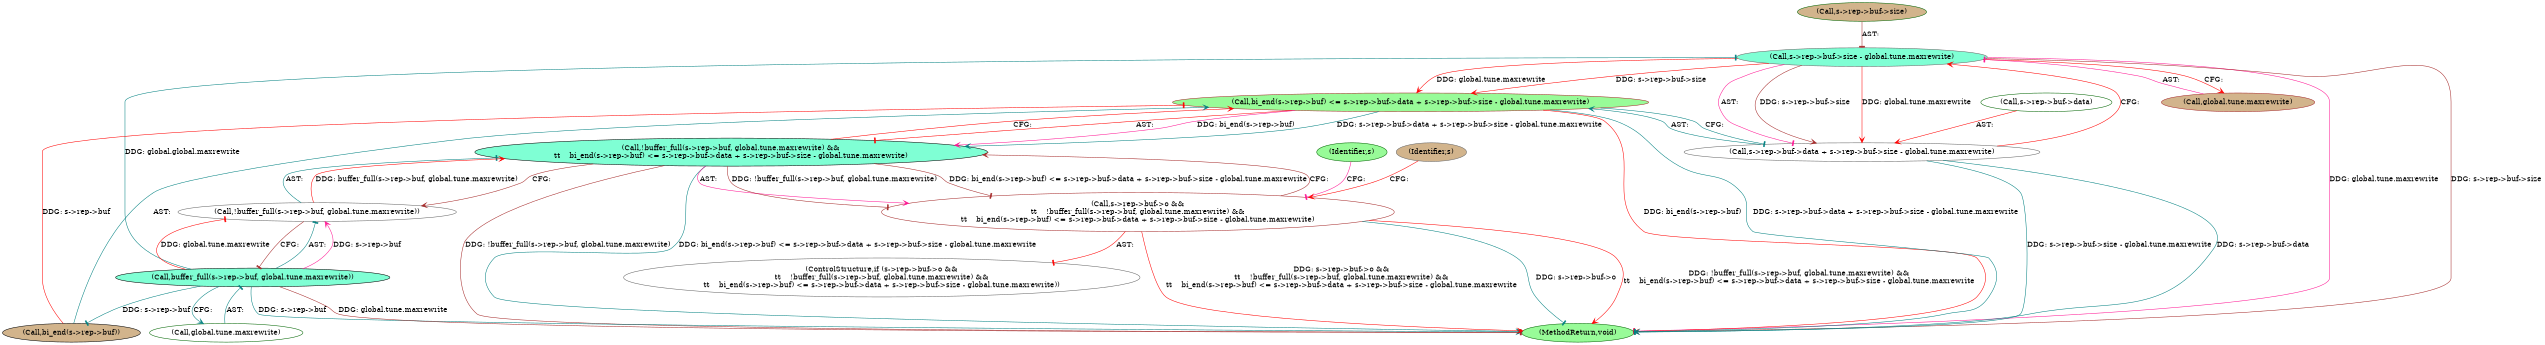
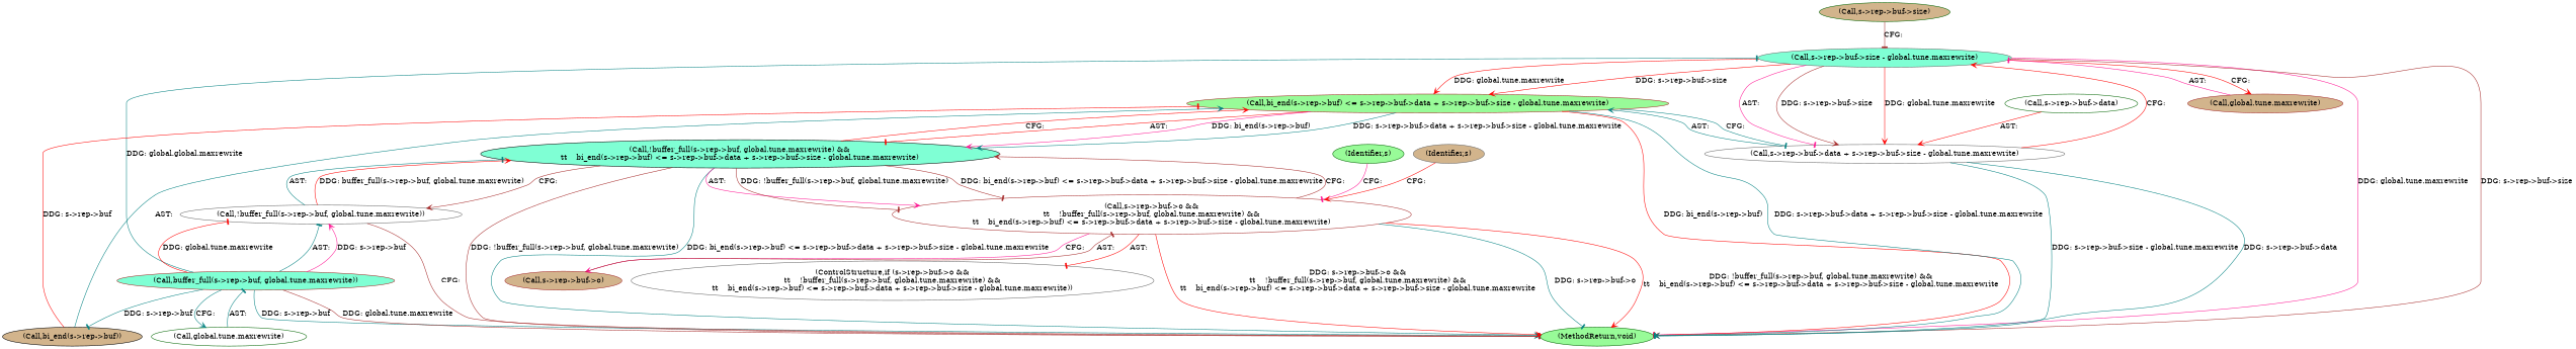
  digraph {
    node [color=gray40 fillcolor=white style=filled]
    edge [arrowhead=vee color=red]
    n1 [fillcolor=aquamarine label="(Call,s->rep->buf->size - global.tune.maxrewrite)"]
    n2 [color=brown fillcolor=palegreen label="(Call,bi_end(s->rep->buf) <= s->rep->buf->data + s->rep->buf->size - global.tune.maxrewrite)"]
    n3 [label="(Call,s->rep->buf->data + s->rep->buf->size - global.tune.maxrewrite)"]
    n4 [color=darkgreen fillcolor=palegreen label="(MethodReturn,void)"]
    n5 [color=brown fillcolor=tan label="(Call,global.tune.maxrewrite)"]
    n6 [color=black fillcolor=aquamarine label="(Call,!buffer_full(s->rep->buf, global.tune.maxrewrite) &&\n\t\t    bi_end(s->rep->buf) <= s->rep->buf->data + s->rep->buf->size - global.tune.maxrewrite)"]
-   n7 [color=black fillcolor=aquamarine label="(Call,buffer_full(s->rep->buf, global.tune.maxrewrite))"]
+   n7 [color=brown fillcolor=aquamarine label="(Call,buffer_full(s->rep->buf, global.tune.maxrewrite))"]
    n8 [color=darkgreen label="(Call,global.tune.maxrewrite)"]
    n9 [label="(Call,!buffer_full(s->rep->buf, global.tune.maxrewrite))"]
    n10 [color=black fillcolor=tan label="(Call,bi_end(s->rep->buf))"]
    n11 [color=brown label="(Call,s->rep->buf->o &&\n\t\t    !buffer_full(s->rep->buf, global.tune.maxrewrite) &&\n\t\t    bi_end(s->rep->buf) <= s->rep->buf->data + s->rep->buf->size - global.tune.maxrewrite)"]
    n12 [label="(ControlStructure,if (s->rep->buf->o &&\n\t\t    !buffer_full(s->rep->buf, global.tune.maxrewrite) &&\n\t\t    bi_end(s->rep->buf) <= s->rep->buf->data + s->rep->buf->size - global.tune.maxrewrite))"]
+   n13 [color=brown fillcolor=tan label="(Call,s->rep->buf->o)"]
    n14 [color=darkgreen fillcolor=palegreen label="(Identifier,s)"]
    n15 [fillcolor=tan label="(Identifier,s)"]
    n16 [color=darkgreen fillcolor=tan label="(Call,s->rep->buf->size)"]
    n17 [color=darkgreen label="(Call,s->rep->buf->data)"]
    n1 -> n2 [label="DDG: s->rep->buf->size"]
    n1 -> n2 [label="DDG: global.tune.maxrewrite"]
    n1 -> n3 [arrowhead=tee color=deeppink label="AST: "]
    n1 -> n3 [color=brown label="DDG: s->rep->buf->size"]
    n1 -> n3 [label="DDG: global.tune.maxrewrite"]
    n1 -> n4 [arrowhead=tee color=deeppink label="DDG: global.tune.maxrewrite"]
    n1 -> n4 [color=brown label="DDG: s->rep->buf->size"]
    n1 -> n5 [label="CFG: "]
    n2 -> n3 [arrowhead=tee color=teal label="CFG: "]
    n2 -> n4 [arrowhead=tee label="DDG: bi_end(s->rep->buf)"]
    n2 -> n4 [arrowhead=tee color=teal label="DDG: s->rep->buf->data + s->rep->buf->size - global.tune.maxrewrite"]
    n2 -> n6 [arrowhead=tee label="AST: "]
    n2 -> n6 [color=deeppink label="DDG: bi_end(s->rep->buf)"]
    n2 -> n6 [color=teal label="DDG: s->rep->buf->data + s->rep->buf->size - global.tune.maxrewrite"]
    n3 -> n1 [label="CFG: "]
    n3 -> n2 [color=teal label="AST: "]
    n3 -> n4 [arrowhead=tee color=teal label="DDG: s->rep->buf->size - global.tune.maxrewrite"]
    n3 -> n4 [color=teal label="DDG: s->rep->buf->data"]
    n5 -> n1 [arrowhead=tee color=deeppink label="AST: "]
    n6 -> n2 [label="CFG: "]
    n6 -> n4 [arrowhead=tee color=brown label="DDG: !buffer_full(s->rep->buf, global.tune.maxrewrite)"]
    n6 -> n4 [color=teal label="DDG: bi_end(s->rep->buf) <= s->rep->buf->data + s->rep->buf->size - global.tune.maxrewrite"]
    n6 -> n9 [color=brown label="CFG: "]
    n6 -> n11 [color=deeppink label="AST: "]
    n6 -> n11 [arrowhead=tee color=brown label="DDG: !buffer_full(s->rep->buf, global.tune.maxrewrite)"]
    n6 -> n11 [arrowhead=tee color=brown label="DDG: bi_end(s->rep->buf) <= s->rep->buf->data + s->rep->buf->size - global.tune.maxrewrite"]
    n7 -> n1 [arrowhead=tee color=teal label="DDG: global.global.maxrewrite"]
    n7 -> n4 [color=teal label="DDG: s->rep->buf"]
    n7 -> n4 [arrowhead=tee color=brown label="DDG: global.tune.maxrewrite"]
    n7 -> n8 [color=teal label="CFG: "]
    n7 -> n9 [arrowhead=tee color=teal label="AST: "]
    n7 -> n9 [color=deeppink label="DDG: s->rep->buf"]
    n7 -> n9 [arrowhead=tee label="DDG: global.tune.maxrewrite"]
    n7 -> n10 [arrowhead=tee color=teal label="DDG: s->rep->buf"]
    n8 -> n7 [arrowhead=tee color=teal label="AST: "]
    n9 -> n6 [arrowhead=tee color=teal label="AST: "]
    n9 -> n6 [label="DDG: buffer_full(s->rep->buf, global.tune.maxrewrite)"]
-   n9 -> n7 [arrowhead=tee color=brown label="CFG: "]
+   n9 -> n4 [arrowhead=tee color=brown label="CFG: "]
    n10 -> n2 [color=teal label="AST: "]
    n10 -> n2 [arrowhead=tee label="DDG: s->rep->buf"]
    n11 -> n4 [label="DDG: s->rep->buf->o &&\n\t\t    !buffer_full(s->rep->buf, global.tune.maxrewrite) &&\n\t\t    bi_end(s->rep->buf) <= s->rep->buf->data + s->rep->buf->size - global.tune.maxrewrite"]
    n11 -> n4 [arrowhead=tee color=teal label="DDG: s->rep->buf->o"]
    n11 -> n4 [label="DDG: !buffer_full(s->rep->buf, global.tune.maxrewrite) &&\n\t\t    bi_end(s->rep->buf) <= s->rep->buf->data + s->rep->buf->size - global.tune.maxrewrite"]
    n11 -> n6 [color=brown label="CFG: "]
    n11 -> n12 [arrowhead=tee label="AST: "]
+   n11 -> n13 [color=deeppink label="CFG: "]
+   n13 -> n11 [arrowhead=tee color=brown label="AST: "]
    n14 -> n11 [arrowhead=tee color=deeppink label="CFG: "]
    n15 -> n11 [label="CFG: "]
-   n16 -> n1 [arrowhead=tee color=brown label="AST: "]
+   n16 -> n1 [arrowhead=tee color=brown label="CFG: "]
    n17 -> n3 [label="AST: "]
  }
